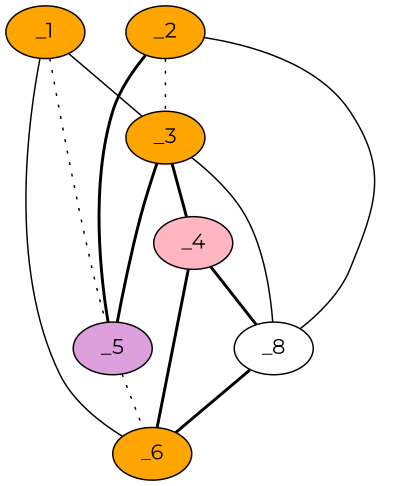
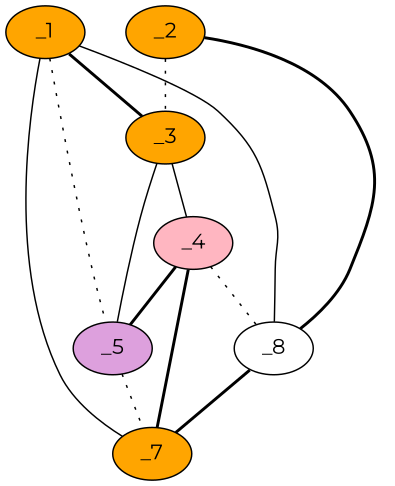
  graph {
    fontname=Montserrat
    node [fillcolor=orange fontname=Montserrat style=filled]
    edge [fontname=Montserrat style=bold valence=1]
    _1 [x=55 y=12]
    _3 [x=79 y=25]
    _5 [fillcolor=plum x=87 y=18]
-   _7 [x=93 y=16 label=_6]
+   _7 [x=93 y=16]
    _2 [x=76 y=60]
    n6 [fillcolor=white label=_8 x=88 y=57]
    _4 [fillcolor=lightpink x=84 y=24]
-   _1 -- _3 [style=solid valence=2]
+   _1 -- _3 [valence=2]
    _1 -- _5 [style=dotted]
    _1 -- _7 [style=solid]
-   _3 -- _5 [valence=2]
-   _3 -- n6 [style=solid valence=2]
-   _3 -- _4
+   _3 -- _5 [style=solid valence=2]
+   _1 -- n6 [style=solid valence=2]
+   _3 -- _4 [style=solid]
    _5 -- _7 [style=dotted valence=2]
    _2 -- _3 [style=dotted]
-   _2 -- n6 [style=solid]
+   _2 -- n6
    n6 -- _7
-   _2 -- _5
+   _4 -- _5
    _4 -- _7 [valence=2]
-   _4 -- n6 [valence=2]
+   _4 -- n6 [style=dotted valence=2]
  }
